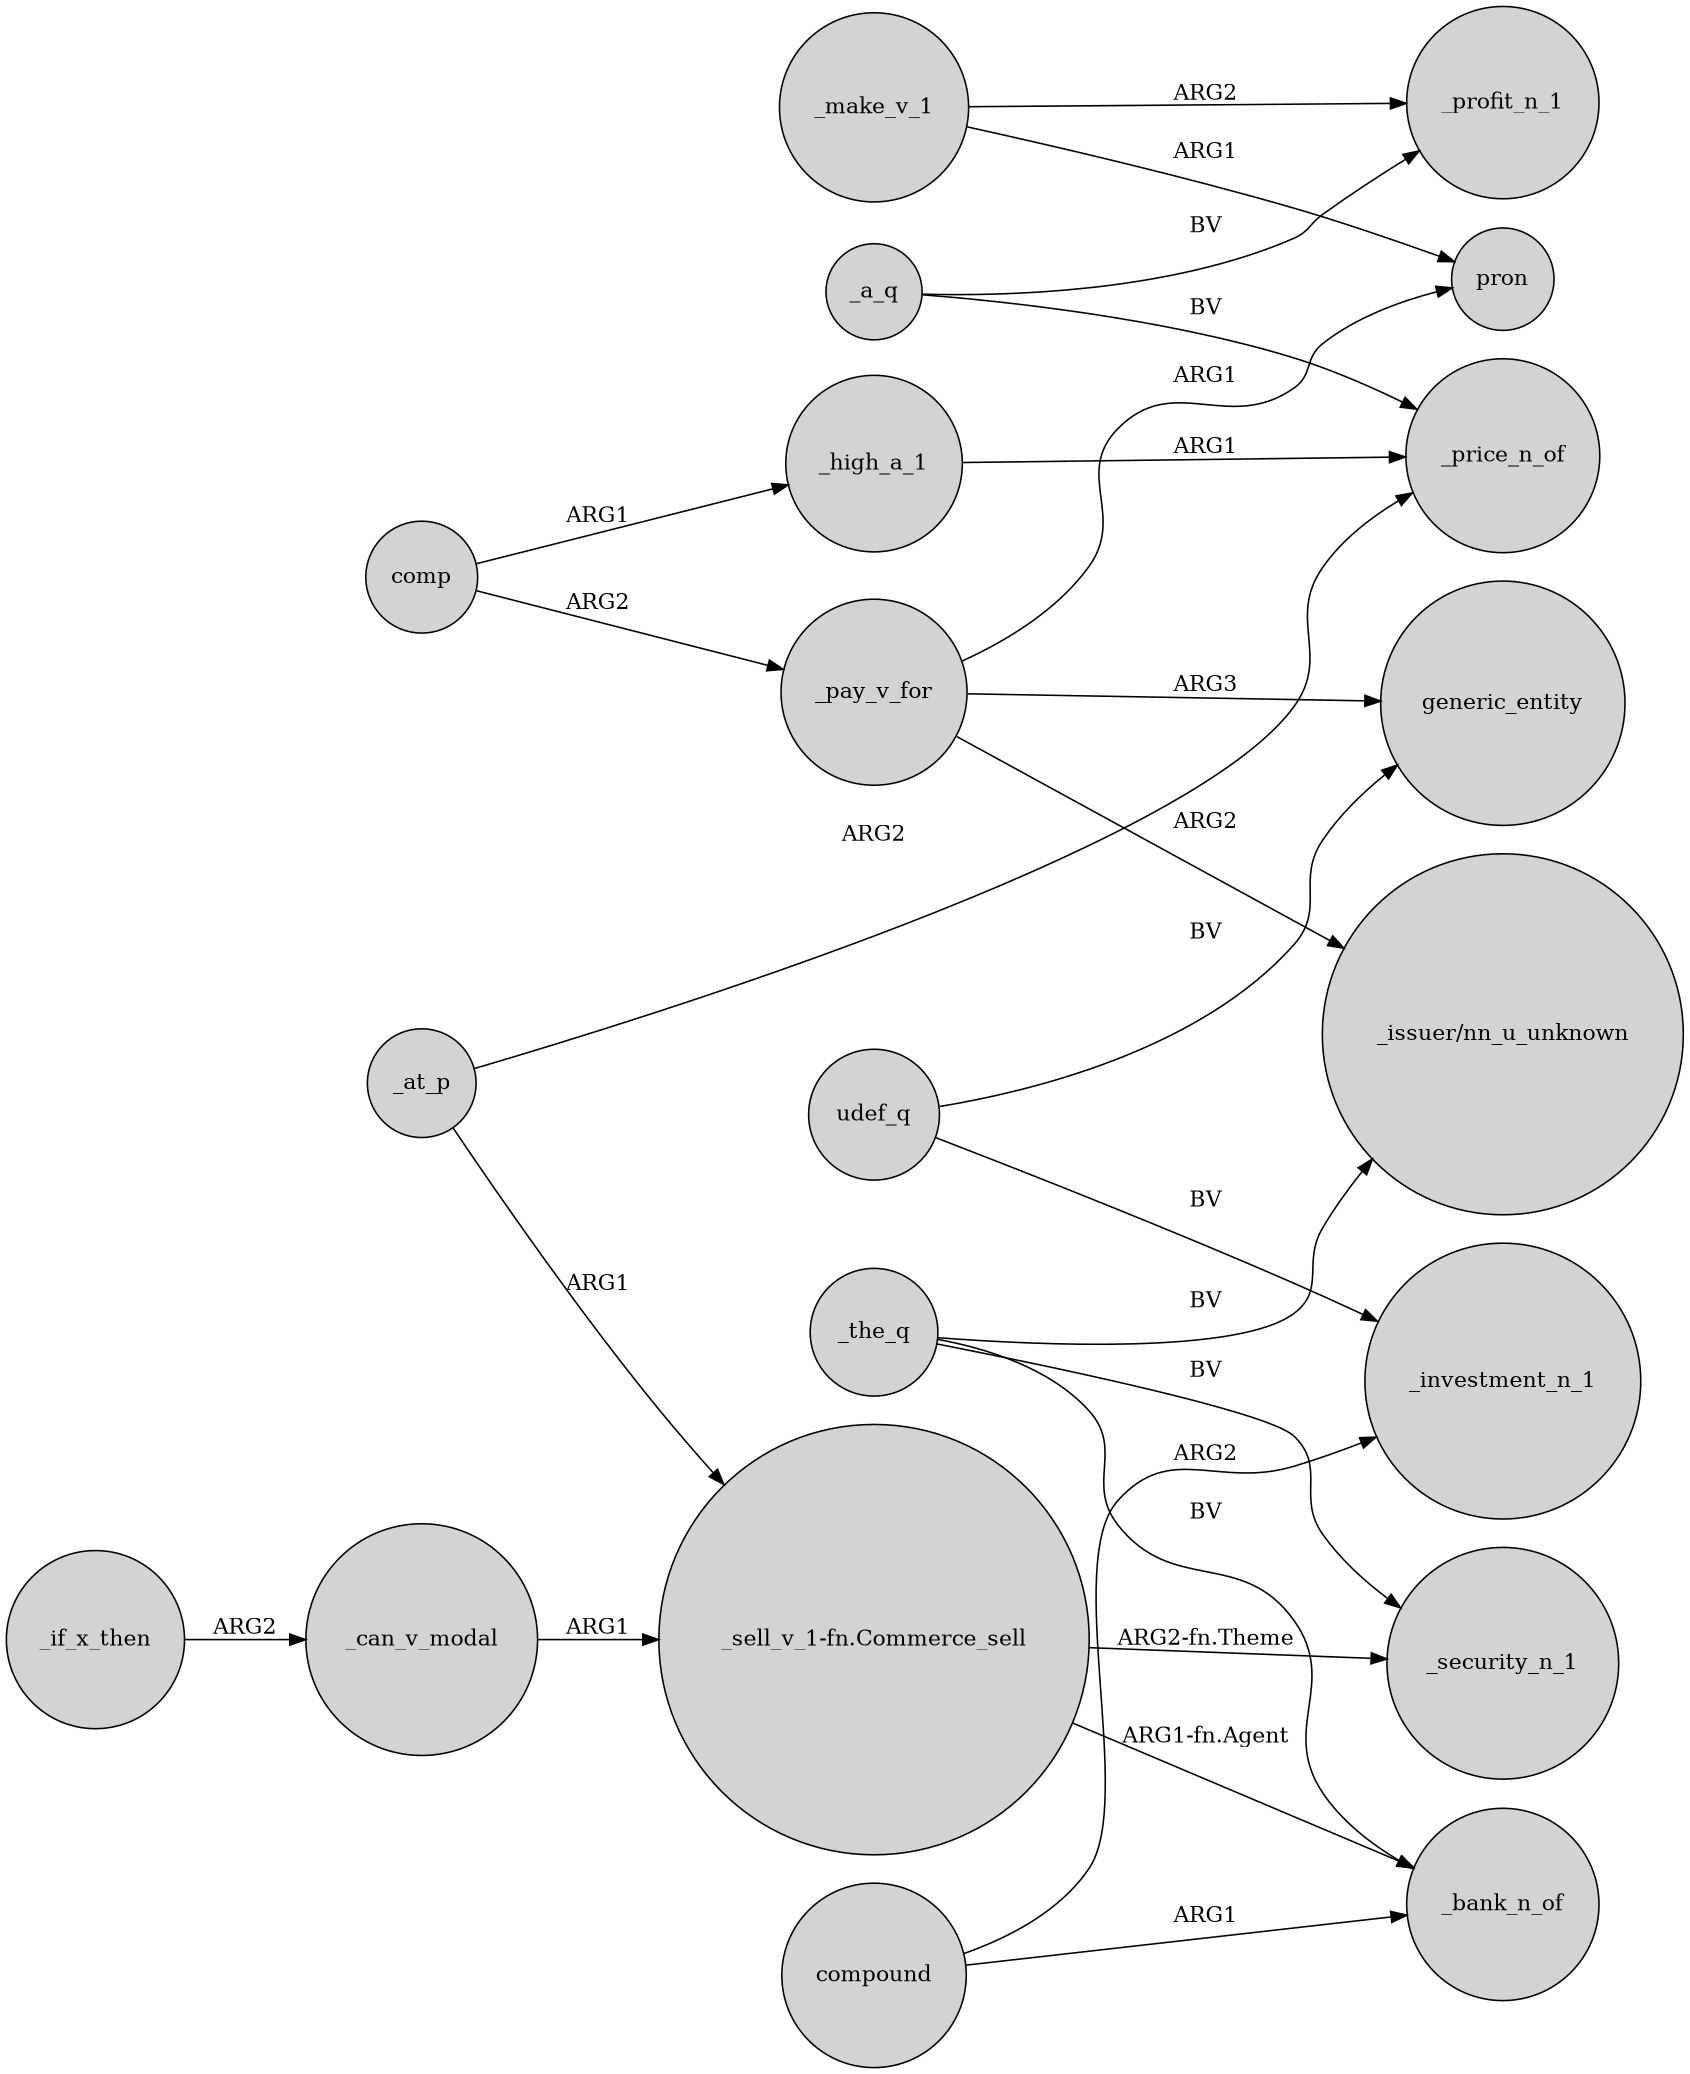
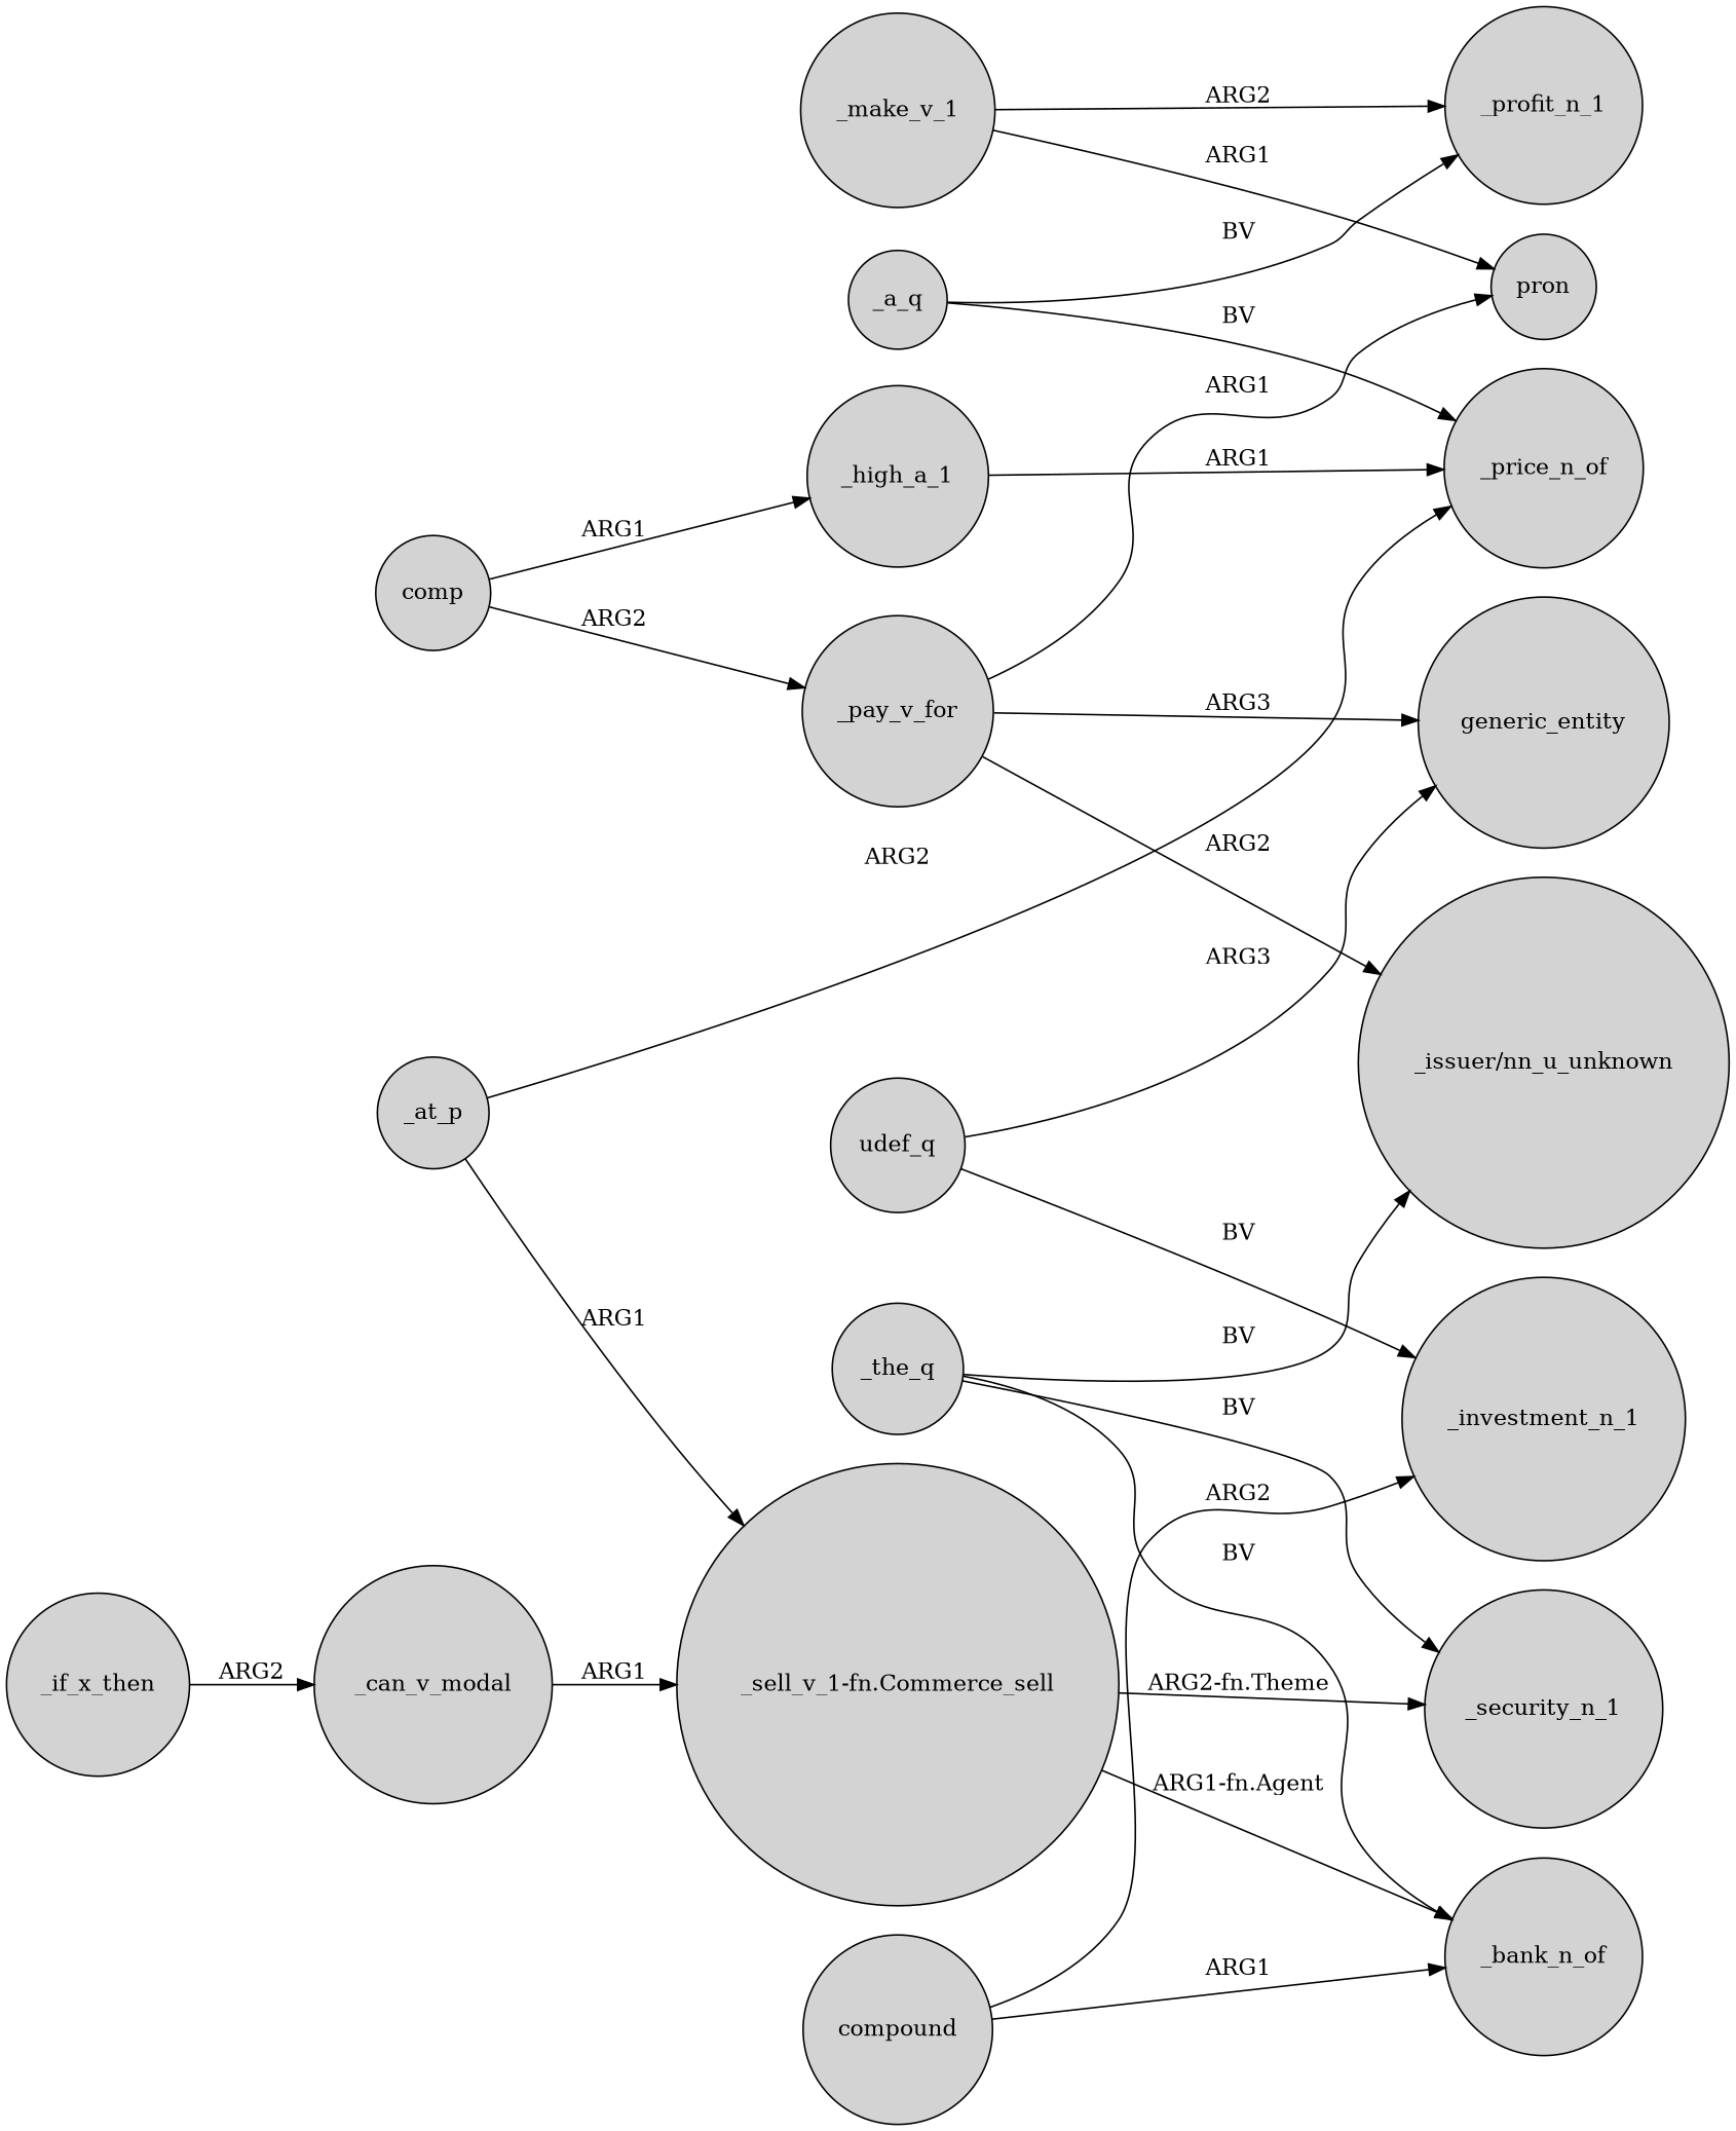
  digraph {
    rankdir=LR
    node [shape=circle style=filled]
    udef_q
    generic_entity
    _investment_n_1
    compound
    _bank_n_of
    comp
    _high_a_1
    _pay_v_for
    _price_n_of
    pron
    "_issuer/nn_u_unknown"
    _if_x_then
    _can_v_modal
    _make_v_1
    _profit_n_1
    "_sell_v_1-fn.Commerce_sell"
    _a_q
    _the_q
    _security_n_1
    _at_p
-   udef_q -> generic_entity [label=BV]
+   udef_q -> generic_entity [label=ARG3]
    udef_q -> _investment_n_1 [label=BV]
    compound -> _investment_n_1 [label=ARG2]
    compound -> _bank_n_of [label=ARG1]
    comp -> _high_a_1 [label=ARG1]
    comp -> _pay_v_for [label=ARG2]
    _high_a_1 -> _price_n_of [label=ARG1]
    _pay_v_for -> generic_entity [label=ARG3]
    _pay_v_for -> pron [label=ARG1]
    _pay_v_for -> "_issuer/nn_u_unknown" [label=ARG2]
    _if_x_then -> _can_v_modal [label=ARG2]
    _can_v_modal -> "_sell_v_1-fn.Commerce_sell" [label=ARG1]
    _make_v_1 -> pron [label=ARG1]
    _make_v_1 -> _profit_n_1 [label=ARG2]
    "_sell_v_1-fn.Commerce_sell" -> _bank_n_of [label="ARG1-fn.Agent"]
    "_sell_v_1-fn.Commerce_sell" -> _security_n_1 [label="ARG2-fn.Theme"]
    _a_q -> _price_n_of [label=BV]
    _a_q -> _profit_n_1 [label=BV]
    _the_q -> _bank_n_of [label=BV]
    _the_q -> "_issuer/nn_u_unknown" [label=BV]
    _the_q -> _security_n_1 [label=BV]
    _at_p -> _price_n_of [label=ARG2]
    _at_p -> "_sell_v_1-fn.Commerce_sell" [label=ARG1]
  }
